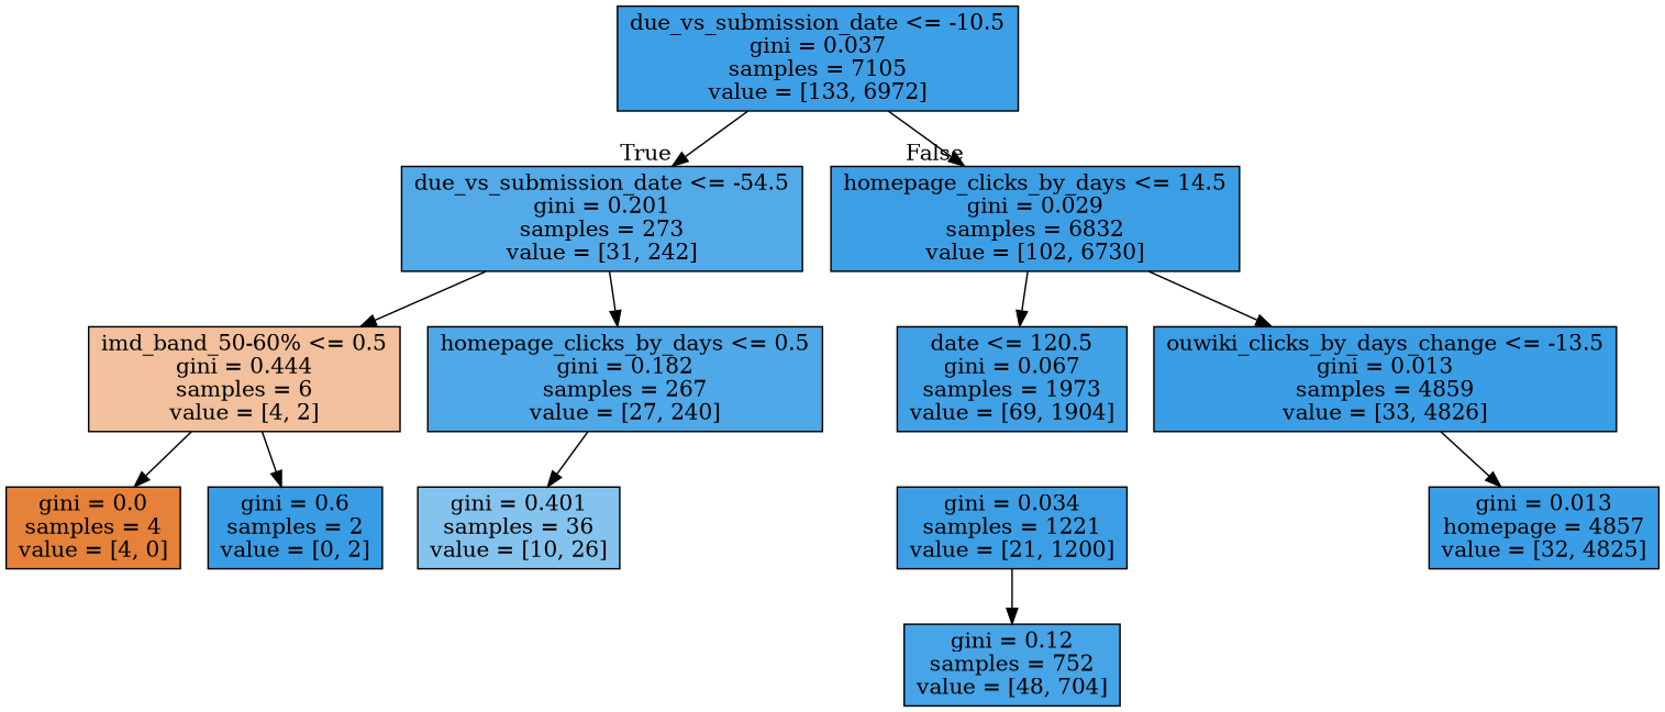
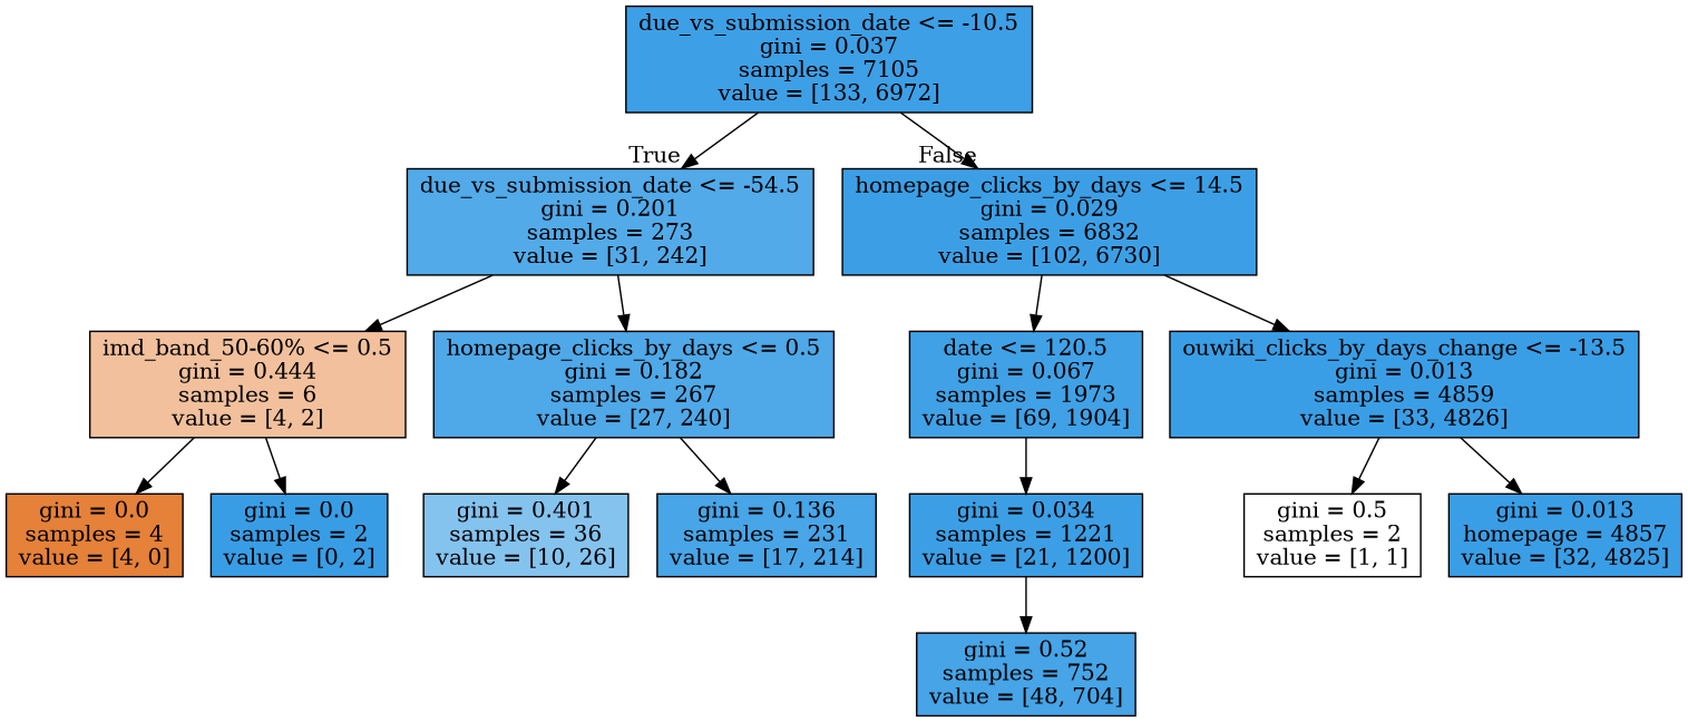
  digraph {
    node [color=black fillcolor="#399de5fb" shape=box style=filled]
    n1 [fillcolor="#399de5fa" label="due_vs_submission_date <= -10.5\ngini = 0.037\nsamples = 7105\nvalue = [133, 6972]"]
    n2 [fillcolor="#399de5de" label="due_vs_submission_date <= -54.5\ngini = 0.201\nsamples = 273\nvalue = [31, 242]"]
    n3 [label="homepage_clicks_by_days <= 14.5\ngini = 0.029\nsamples = 6832\nvalue = [102, 6730]"]
    n4 [fillcolor="#e581397f" label="imd_band_50-60% <= 0.5\ngini = 0.444\nsamples = 6\nvalue = [4, 2]"]
    n5 [fillcolor="#399de5e2" label="homepage_clicks_by_days <= 0.5\ngini = 0.182\nsamples = 267\nvalue = [27, 240]"]
    n6 [fillcolor="#399de5f6" label="date <= 120.5\ngini = 0.067\nsamples = 1973\nvalue = [69, 1904]"]
    n7 [fillcolor="#399de5fd" label="ouwiki_clicks_by_days_change <= -13.5\ngini = 0.013\nsamples = 4859\nvalue = [33, 4826]"]
    n8 [fillcolor="#e58139ff" label="gini = 0.0\nsamples = 4\nvalue = [4, 0]"]
-   n9 [fillcolor="#399de5ff" label="gini = 0.6\nsamples = 2\nvalue = [0, 2]"]
+   n9 [fillcolor="#399de5ff" label="gini = 0.0\nsamples = 2\nvalue = [0, 2]"]
    n10 [fillcolor="#399de59d" label="gini = 0.401\nsamples = 36\nvalue = [10, 26]"]
+   n11 [fillcolor="#399de5eb" label="gini = 0.136\nsamples = 231\nvalue = [17, 214]"]
    n12 [label="gini = 0.034\nsamples = 1221\nvalue = [21, 1200]"]
+   n13 [fillcolor="#e5813900" label="gini = 0.5\nsamples = 2\nvalue = [1, 1]"]
    n14 [fillcolor="#399de5fd" label="gini = 0.013\nhomepage = 4857\nvalue = [32, 4825]"]
-   n15 [fillcolor="#399de5ee" label="gini = 0.12\nsamples = 752\nvalue = [48, 704]"]
+   n15 [fillcolor="#399de5ee" label="gini = 0.52\nsamples = 752\nvalue = [48, 704]"]
    n1 -> n2 [headlabel=True labelangle=45 labeldistance=2.5]
    n1 -> n3 [headlabel=False labelangle=-45 labeldistance=2.5]
    n2 -> n4
    n2 -> n5
    n3 -> n6
    n3 -> n7
    n4 -> n8
    n4 -> n9
    n5 -> n10
+   n5 -> n11
+   n6 -> n12
+   n7 -> n13
    n7 -> n14
    n12 -> n15
  }
